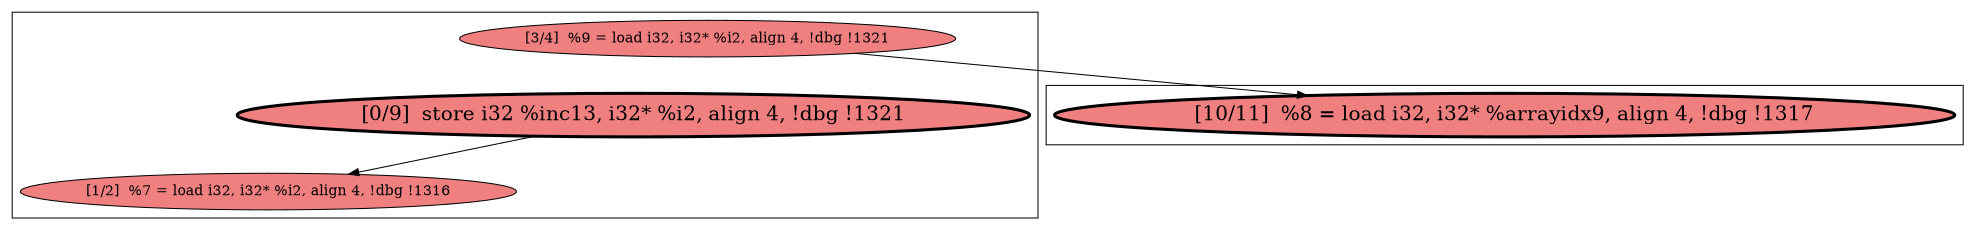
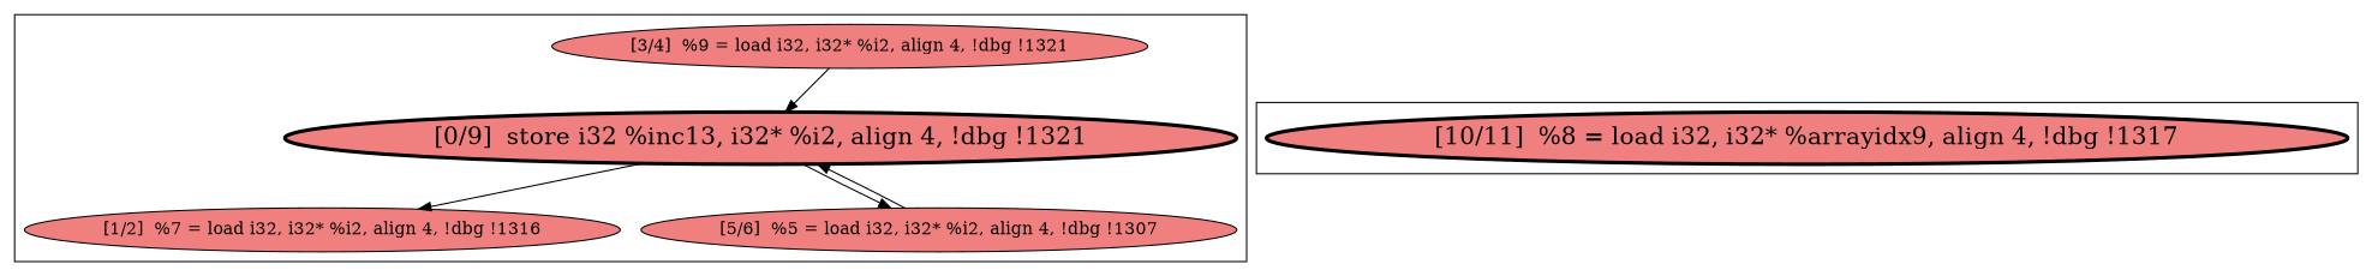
  digraph {
    node [fillcolor=lightcoral shape=ellipse style=filled]
    n1 [fontsize=20 label="[10/11]  %8 = load i32, i32* %arrayidx9, align 4, !dbg !1317" penwidth=3.0]
    n2 [fontsize=20 label="[0/9]  store i32 %inc13, i32* %i2, align 4, !dbg !1321" penwidth=3.0]
    n3 [label="[3/4]  %9 = load i32, i32* %i2, align 4, !dbg !1321"]
    n4 [label="[1/2]  %7 = load i32, i32* %i2, align 4, !dbg !1316"]
+   n5 [label="[5/6]  %5 = load i32, i32* %i2, align 4, !dbg !1307"]
    subgraph cluster_1 {
      n1
    }
    subgraph cluster_2 {
      n2
      n3
      n4
+     n5
    }
    n2 -> n4
-   n3 -> n1
+   n2 -> n5
+   n3 -> n2
+   n5 -> n2
  }
